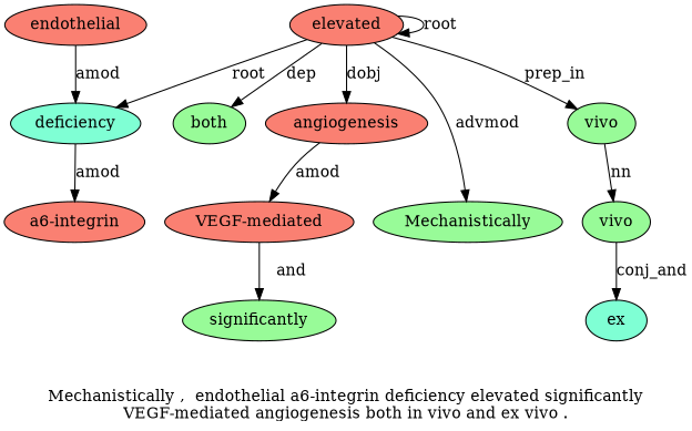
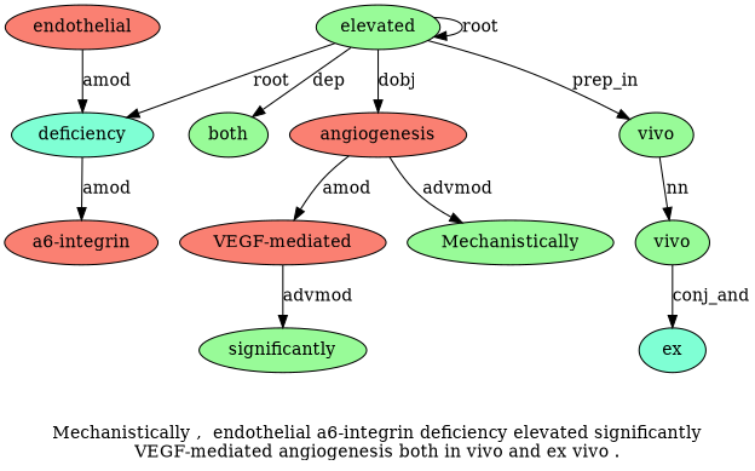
  digraph {
    label="Mechanistically ,  endothelial a6-integrin deficiency elevated significantly\nVEGF-mediated angiogenesis both in vivo and ex vivo ."
    node [fillcolor=palegreen style=filled]
-   n1 [fillcolor=salmon label=elevated]
+   n1 [label=elevated]
    n2 [label=Mechanistically]
    n3 [fillcolor=aquamarine label=deficiency]
    n4 [fillcolor=salmon label=angiogenesis]
    n5 [label=both]
    n6 [label=vivo]
    n7 [fillcolor=salmon label="a6-integrin"]
    n8 [fillcolor=salmon label="VEGF-mediated"]
    n9 [label=vivo]
    n10 [fillcolor=salmon label=endothelial]
    n11 [label=significantly]
    n12 [fillcolor=aquamarine label=ex]
    n1 -> n1 [label=root]
-   n1 -> n2 [label=advmod]
+   n4 -> n2 [label=advmod]
    n1 -> n3 [label=root]
    n1 -> n4 [label=dobj]
    n1 -> n5 [label=dep]
    n1 -> n6 [label=prep_in]
    n3 -> n7 [label=amod]
    n4 -> n8 [label=amod]
    n6 -> n9 [label=nn]
-   n8 -> n11 [label=and]
+   n8 -> n11 [label=advmod]
    n9 -> n12 [label=conj_and]
    n10 -> n3 [label=amod]
  }
